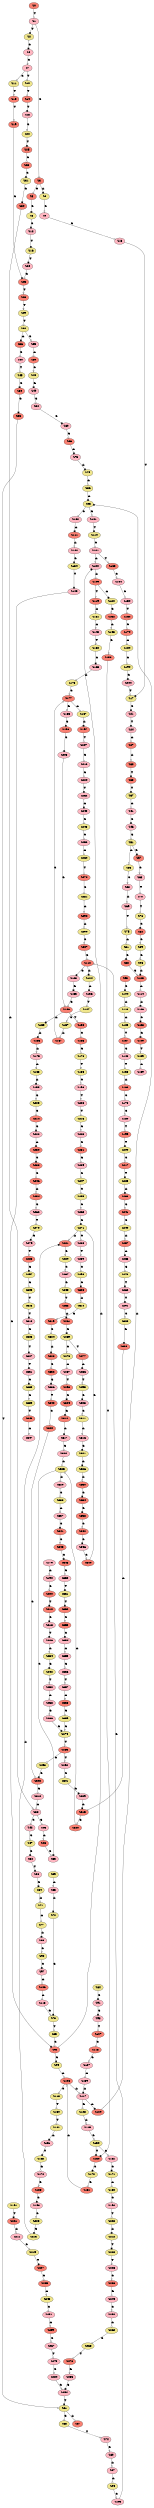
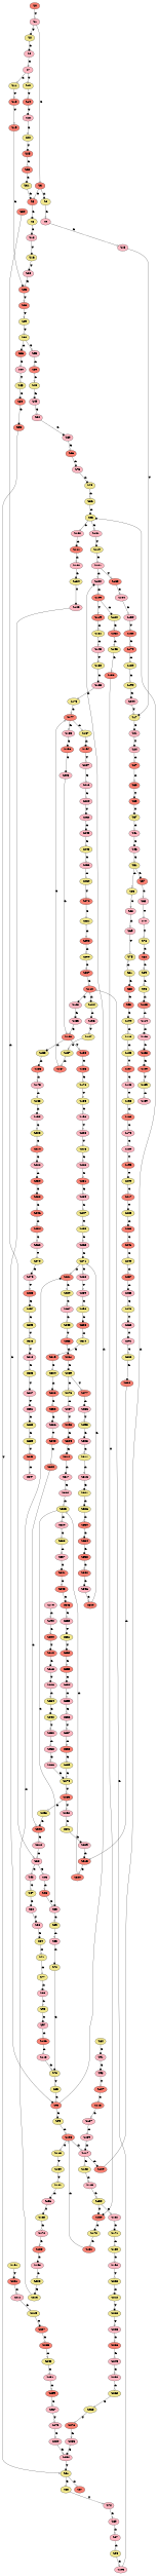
  strict digraph {
    node [fillcolor=lightpink style=filled]
    edge [arrowhead=box]
    S0 [fillcolor=salmon]
    S1
    S2 [fillcolor=khaki]
    S3 [fillcolor=salmon]
    S4
    S5 [fillcolor=salmon]
    S6 [fillcolor=khaki]
    S7
    S8 [fillcolor=khaki]
    S9
    S10 [fillcolor=khaki]
    S11 [fillcolor=khaki]
    S12
    S13
    S14 [fillcolor=salmon]
    S15 [fillcolor=salmon]
    S16 [fillcolor=khaki]
    S17 [fillcolor=khaki]
    S18
    S19 [fillcolor=salmon]
    S20
    S21
    S22 [fillcolor=khaki]
    S23 [fillcolor=salmon]
    S24
    S25 [fillcolor=salmon]
    S26 [fillcolor=salmon]
    S27 [fillcolor=salmon]
    S28 [fillcolor=salmon]
    S29 [fillcolor=khaki]
    S30 [fillcolor=salmon]
    S31 [fillcolor=khaki]
    S32 [fillcolor=khaki]
    S33 [fillcolor=salmon]
    S34 [fillcolor=salmon]
    S35
    S36 [fillcolor=salmon]
    S37 [fillcolor=khaki]
    S38
    S39 [fillcolor=salmon]
    S40
    S41
    S42
    S43
    S44 [fillcolor=khaki]
    S45 [fillcolor=khaki]
    S46
    S47 [fillcolor=khaki]
    S48 [fillcolor=salmon]
    S49
    S50 [fillcolor=salmon]
    S51 [fillcolor=khaki]
    S52
    S53
    S54
    S55 [fillcolor=salmon]
    S56 [fillcolor=khaki]
    S57 [fillcolor=salmon]
    S58
    S59 [fillcolor=khaki]
    S60
    S61 [fillcolor=khaki]
    S62
    S63
    S64 [fillcolor=khaki]
    S65
    S66 [fillcolor=salmon]
    S67 [fillcolor=salmon]
    S68 [fillcolor=khaki]
    S69
    S70
    S71 [fillcolor=khaki]
    S72 [fillcolor=khaki]
    S73
    S74
    S75 [fillcolor=khaki]
    S76 [fillcolor=khaki]
    S77 [fillcolor=khaki]
    S78 [fillcolor=khaki]
    S79 [fillcolor=khaki]
    S80
    S81 [fillcolor=khaki]
    S82 [fillcolor=salmon]
    S83
    S85 [fillcolor=khaki]
    S86 [fillcolor=khaki]
    S87
    S88 [fillcolor=salmon]
    S89 [fillcolor=khaki]
    S90 [fillcolor=khaki]
    S84 [fillcolor=khaki]
    S91
    S92 [fillcolor=salmon]
    S93 [fillcolor=khaki]
    S94 [fillcolor=khaki]
    S95 [fillcolor=salmon]
    S96 [fillcolor=khaki]
    S97
    S98
    S99 [fillcolor=khaki]
    S100
    S101
    S102
    S103
    S104 [fillcolor=khaki]
    S105 [fillcolor=salmon]
    S106 [fillcolor=salmon]
    S107 [fillcolor=salmon]
    S108 [fillcolor=salmon]
    S109 [fillcolor=salmon]
    S110 [fillcolor=khaki]
    S111 [fillcolor=salmon]
    S112 [fillcolor=salmon]
    S113 [fillcolor=khaki]
    S114
    S115
    S116 [fillcolor=salmon]
    S117
    S118 [fillcolor=khaki]
    S119 [fillcolor=salmon]
    S120 [fillcolor=khaki]
    S121
    S122
    S123
    S124 [fillcolor=khaki]
    S125 [fillcolor=khaki]
    S126
    S127
    S128 [fillcolor=khaki]
    S129 [fillcolor=salmon]
    S130 [fillcolor=khaki]
    S131 [fillcolor=khaki]
    S132 [fillcolor=salmon]
    S133 [fillcolor=salmon]
    S134 [fillcolor=khaki]
    S135
    S136
    S137 [fillcolor=salmon]
    S138 [fillcolor=salmon]
    S139
    S140
    S141 [fillcolor=khaki]
    S142
    S143 [fillcolor=khaki]
    S144
    S145
    S146 [fillcolor=salmon]
    S147 [fillcolor=khaki]
    S148
    S149 [fillcolor=salmon]
    S150 [fillcolor=khaki]
    S151
    S152 [fillcolor=khaki]
    S153 [fillcolor=salmon]
    S154
    S155 [fillcolor=khaki]
    S156 [fillcolor=salmon]
    S157 [fillcolor=khaki]
    S158 [fillcolor=khaki]
    S159 [fillcolor=khaki]
    S160 [fillcolor=salmon]
    S161
    S162 [fillcolor=khaki]
    S163
    S164 [fillcolor=salmon]
    S165 [fillcolor=salmon]
    S166 [fillcolor=salmon]
    S167 [fillcolor=salmon]
    S168 [fillcolor=salmon]
    S169
    S170 [fillcolor=khaki]
    S171 [fillcolor=khaki]
    S172
    S173 [fillcolor=khaki]
    S174 [fillcolor=salmon]
    S175
    S176 [fillcolor=khaki]
    S177 [fillcolor=salmon]
    S178
    S181 [fillcolor=salmon]
    S182 [fillcolor=khaki]
    S183 [fillcolor=salmon]
    S184 [fillcolor=khaki]
    S185 [fillcolor=khaki]
    S186 [fillcolor=khaki]
    S187 [fillcolor=khaki]
    S188
    S189
    S179
    S190
    S192
    S193
    S194 [fillcolor=khaki]
    S195
    S196
    S197 [fillcolor=salmon]
    S198 [fillcolor=salmon]
    S199 [fillcolor=salmon]
    S200 [fillcolor=salmon]
    S191 [fillcolor=khaki]
    S201 [fillcolor=salmon]
    S202 [fillcolor=khaki]
    S203 [fillcolor=khaki]
    S204
    S205 [fillcolor=khaki]
    S206
    S207
    S208
    S209 [fillcolor=khaki]
    S210 [fillcolor=salmon]
    S211
    S212 [fillcolor=khaki]
    S213 [fillcolor=khaki]
    S214 [fillcolor=salmon]
    S215 [fillcolor=khaki]
    S216
    S217 [fillcolor=salmon]
    S218
    S219 [fillcolor=khaki]
    S220 [fillcolor=khaki]
    S221 [fillcolor=salmon]
    S222
    S223
    S224
    S225 [fillcolor=khaki]
    S226
    S227 [fillcolor=salmon]
    S228
    S229 [fillcolor=khaki]
    S230 [fillcolor=salmon]
    S231 [fillcolor=salmon]
    S232
    S233 [fillcolor=salmon]
    S234 [fillcolor=khaki]
    S235 [fillcolor=salmon]
    S236 [fillcolor=salmon]
    S237
    S238 [fillcolor=salmon]
    S239
    S240
    S241 [fillcolor=salmon]
    S242 [fillcolor=khaki]
    S243 [fillcolor=khaki]
    S244
    S245 [fillcolor=khaki]
    S246 [fillcolor=salmon]
    S247 [fillcolor=khaki]
    S248 [fillcolor=khaki]
    S249 [fillcolor=khaki]
    S250
    S251
    S252
    S253 [fillcolor=salmon]
    S254 [fillcolor=salmon]
    S255 [fillcolor=khaki]
    S256
    S257 [fillcolor=salmon]
    S258
    S259 [fillcolor=salmon]
    S260 [fillcolor=khaki]
    S261 [fillcolor=salmon]
    S262
    S263
    S264 [fillcolor=khaki]
    S265
    S266
    S267
    S268 [fillcolor=khaki]
    S269 [fillcolor=khaki]
    S270 [fillcolor=khaki]
    S271 [fillcolor=khaki]
    S272 [fillcolor=salmon]
    S273 [fillcolor=khaki]
    S274 [fillcolor=khaki]
    S275
    S276 [fillcolor=salmon]
    S277 [fillcolor=salmon]
    S278 [fillcolor=khaki]
    S279
    S280
    S281 [fillcolor=khaki]
    S282
    S283 [fillcolor=salmon]
    S284
    S285
    S286
    S287
    S288 [fillcolor=salmon]
    S289
    S290 [fillcolor=salmon]
    S291
    S292
    S293 [fillcolor=khaki]
    S294
    S295 [fillcolor=khaki]
    S296 [fillcolor=salmon]
    S297 [fillcolor=khaki]
    S298 [fillcolor=khaki]
    S299 [fillcolor=khaki]
    S300 [fillcolor=khaki]
    S301 [fillcolor=khaki]
    S302 [fillcolor=salmon]
    S303
    S304 [fillcolor=salmon]
    S305 [fillcolor=khaki]
    S306 [fillcolor=salmon]
    S307 [fillcolor=salmon]
    S308 [fillcolor=salmon]
    S309
    S310
    S311 [fillcolor=khaki]
    S312 [fillcolor=salmon]
    S313 [fillcolor=khaki]
    S314 [fillcolor=khaki]
    S315 [fillcolor=salmon]
    S316
    S317
    S318
    S319 [fillcolor=salmon]
    S320 [fillcolor=salmon]
    S321 [fillcolor=khaki]
    S322
    S323 [fillcolor=khaki]
    S324 [fillcolor=khaki]
    S325 [fillcolor=khaki]
    S326 [fillcolor=khaki]
    S327
    S328 [fillcolor=salmon]
    S329
    S330 [fillcolor=salmon]
    S331
    S332 [fillcolor=salmon]
    S333 [fillcolor=khaki]
    S334 [fillcolor=salmon]
    S335 [fillcolor=khaki]
    S336
    S337
    S338 [fillcolor=salmon]
    S339 [fillcolor=khaki]
    S340 [fillcolor=salmon]
    S341 [fillcolor=salmon]
    S342 [fillcolor=salmon]
    S343 [fillcolor=salmon]
    S344 [fillcolor=salmon]
    S345 [fillcolor=salmon]
    S346
    S347
    S348 [fillcolor=salmon]
    S349 [fillcolor=salmon]
    S350
    S351 [fillcolor=khaki]
    S352 [fillcolor=salmon]
    S353 [fillcolor=salmon]
    S354
    S355
    S356
    S357
    S358 [fillcolor=salmon]
    S359 [fillcolor=khaki]
    S0 -> S1 [arrowhead=odot label=T]
    S1 -> S2 [label=T]
    S1 -> S3 [arrowhead=odot label=C]
    S2 -> S4 [label=C]
    S3 -> S5 [arrowhead=odot label=C]
    S3 -> S6 [label=A]
    S4 -> S7 [arrowhead=onormal label=C]
    S5 -> S8 [label=C]
    S6 -> S9 [arrowhead=onormal label=C]
    S7 -> S10 [arrowhead=odot label=T]
    S7 -> S11 [arrowhead=odot label=C]
    S8 -> S12 [label=C]
    S9 -> S13 [arrowhead=odot label=G]
    S10 -> S14 [arrowhead=odot label=T]
    S11 -> S15 [arrowhead=onormal label=T]
    S12 -> S16 [label=T]
    S13 -> S17 [label=T]
    S14 -> S18 [label=T]
    S15 -> S19 [arrowhead=onormal label=T]
    S16 -> S20 [label=T]
    S17 -> S21 [label=C]
    S18 -> S22 [arrowhead=onormal label=G]
    S19 -> S23 [label=G]
    S20 -> S23 [arrowhead=odot label=G]
    S21 -> S24 [label=T]
    S22 -> S25 [label=T]
    S23 -> S26 [arrowhead=onormal label=T]
    S24 -> S27 [arrowhead=odot label=A]
    S25 -> S28 [arrowhead=odot label=C]
    S26 -> S29 [arrowhead=onormal label=T]
    S27 -> S30 [arrowhead=onormal label=A]
    S28 -> S31 [label=C]
    S29 -> S32 [arrowhead=odot label=T]
    S30 -> S33 [label=T]
-   S31 -> S34 [label=G]
+   S31 -> S5 [label=G]
    S32 -> S35 [arrowhead=onormal label=G]
    S32 -> S36 [label=A]
    S33 -> S37 [label=T]
    S34 -> S38 [arrowhead=onormal label=A]
    S35 -> S39 [arrowhead=odot label=A]
    S36 -> S40 [arrowhead=odot label=C]
    S37 -> S41 [arrowhead=odot label=A]
    S38 -> S42 [arrowhead=odot label=C]
    S38 -> S43 [arrowhead=odot label=G]
    S39 -> S44 [arrowhead=onormal label=C]
    S40 -> S45 [arrowhead=odot label=T]
    S41 -> S46 [label=C]
    S42 -> S47 [arrowhead=odot label=G]
    S43 -> S48 [arrowhead=onormal label=A]
    S44 -> S49 [label=G]
    S45 -> S50 [label=G]
    S46 -> S51 [arrowhead=odot label=G]
    S47 -> S52 [label=G]
    S48 -> S53 [arrowhead=odot label=C]
    S49 -> S54 [arrowhead=odot label=G]
    S50 -> S55 [label=G]
    S51 -> S56 [arrowhead=onormal label=A]
    S51 -> S57 [label=G]
    S52 -> S58 [label=T]
+   S53 -> S59 [arrowhead=onormal label=C]
    S54 -> S60 [label=C]
    S55 -> S61 [arrowhead=onormal label=T]
    S56 -> S62 [arrowhead=onormal label=C]
    S57 -> S63 [arrowhead=onormal label=C]
    S58 -> S64 [label=G]
    S59 -> S65 [arrowhead=onormal label=A]
    S60 -> S66 [arrowhead=odot label=G]
    S61 -> S67 [arrowhead=odot label=A]
    S61 -> S68 [arrowhead=odot label=G]
    S62 -> S69 [arrowhead=onormal label=A]
    S63 -> S70 [arrowhead=odot label=T]
    S64 -> S71 [arrowhead=odot label=A]
    S65 -> S72 [label=A]
    S66 -> S73 [label=A]
    S68 -> S74 [arrowhead=onormal label=T]
    S69 -> S75 [arrowhead=onormal label=T]
    S70 -> S76 [arrowhead=odot label=T]
    S71 -> S77 [arrowhead=odot label=A]
    S72 -> S78 [label=G]
    S73 -> S79 [label=A]
    S74 -> S80 [arrowhead=onormal label=C]
-   S75 -> S81 [arrowhead=odot label=A]
+   S81 -> S75 [arrowhead=odot label=A]
    S76 -> S82 [label=C]
    S77 -> S83 [label=A]
    S78 -> S85 [arrowhead=odot label=T]
    S79 -> S86 [arrowhead=odot label=A]
    S80 -> S87 [arrowhead=onormal label=A]
    S81 -> S88 [label=C]
    S82 -> S89 [arrowhead=onormal label=C]
    S83 -> S90 [arrowhead=onormal label=C]
    S85 -> S92 [arrowhead=odot label=C]
    S86 -> S93 [label=A]
    S87 -> S94 [arrowhead=odot label=A]
-   S88 -> S105 [arrowhead=onormal label=G]
+   S88 -> S95 [arrowhead=onormal label=G]
    S89 -> S96 [arrowhead=onormal label=G]
    S90 -> S97 [label=C]
    S84 -> S91 [label=C]
    S91 -> S98 [label=G]
    S92 -> S99 [label=G]
    S92 -> S100 [label=A]
    S93 -> S101 [arrowhead=onormal label=G]
    S93 -> S102 [arrowhead=odot label=C]
    S94 -> S103 [arrowhead=onormal label=C]
    S95 -> S104 [label=G]
    S96 -> S105 [label=A]
    S97 -> S106 [arrowhead=odot label=A]
    S98 -> S107 [arrowhead=odot label=T]
    S99 -> S108 [arrowhead=odot label=A]
    S100 -> S109 [arrowhead=odot label=A]
    S101 -> S110 [label=T]
    S102 -> S111 [label=A]
    S103 -> S112 [arrowhead=odot label=G]
    S104 -> S113 [arrowhead=onormal label=A]
    S105 -> S114 [arrowhead=odot label=A]
    S106 -> S115 [arrowhead=odot label=A]
    S107 -> S116 [arrowhead=odot label=C]
    S108 -> S117 [arrowhead=odot label=A]
    S108 -> S118 [arrowhead=odot label=C]
    S109 -> S119 [arrowhead=onormal label=T]
    S109 -> S120 [label=A]
    S110 -> S121 [arrowhead=odot label=C]
    S111 -> S122 [arrowhead=onormal label=A]
    S112 -> S123 [label=G]
    S112 -> S124 [label=A]
    S113 -> S125 [arrowhead=odot label=A]
    S114 -> S126 [label=A]
    S115 -> S78 [arrowhead=onormal label=G]
    S116 -> S127 [arrowhead=onormal label=G]
    S117 -> S128 [arrowhead=odot label=G]
    S117 -> S129 [label=A]
    S118 -> S130 [arrowhead=odot label=T]
    S119 -> S131 [arrowhead=onormal label=A]
    S120 -> S132 [arrowhead=onormal label=G]
    S121 -> S100 [arrowhead=onormal label=A]
    S121 -> S133 [arrowhead=onormal label=T]
    S122 -> S134 [label=G]
    S123 -> S135 [label=G]
    S124 -> S136 [label=A]
    S125 -> S137 [arrowhead=onormal label=T]
    S126 -> S138 [label=C]
    S127 -> S139 [arrowhead=odot label=A]
    S128 -> S140 [arrowhead=onormal label=A]
    S129 -> S93 [label=A]
    S130 -> S141 [arrowhead=odot label=T]
    S131 -> S142 [arrowhead=onormal label=A]
    S132 -> S143 [arrowhead=onormal label=A]
    S133 -> S144 [arrowhead=onormal label=C]
    S134 -> S145 [label=T]
    S135 -> S146 [arrowhead=odot label=G]
    S136 -> S147 [arrowhead=odot label=T]
    S137 -> S148 [arrowhead=onormal label=G]
    S138 -> S149 [label=G]
    S139 -> S117 [label=A]
    S140 -> S150 [arrowhead=onormal label=G]
    S141 -> S151 [label=A]
    S142 -> S152 [arrowhead=onormal label=T]
    S143 -> S153 [arrowhead=onormal label=G]
    S144 -> S154 [arrowhead=odot label=C]
    S145 -> S92 [label=C]
    S146 -> S155 [label=A]
    S146 -> S156 [arrowhead=onormal label=T]
    S147 -> S157 [arrowhead=onormal label=C]
    S148 -> S158 [arrowhead=odot label=T]
    S149 -> S159 [arrowhead=onormal label=T]
    S150 -> S160 [label=T]
    S150 -> S161 [arrowhead=onormal label=C]
    S151 -> S162 [label=T]
    S152 -> S163 [label=C]
    S153 -> S160 [label=T]
    S154 -> S164 [arrowhead=odot label=T]
    S155 -> S165 [label=A]
    S156 -> S166 [arrowhead=odot label=C]
    S157 -> S167 [arrowhead=odot label=A]
    S158 -> S168 [arrowhead=odot label=A]
    S159 -> S169 [arrowhead=odot label=A]
    S160 -> S170 [label=C]
    S161 -> S171 [label=C]
    S162 -> S172 [arrowhead=odot label=G]
    S163 -> S173 [arrowhead=odot label=A]
    S164 -> S174 [arrowhead=odot label=C]
    S165 -> S175 [arrowhead=onormal label=A]
    S166 -> S176 [arrowhead=odot label=G]
    S167 -> S177 [arrowhead=onormal label=C]
    S168 -> S178 [arrowhead=odot label=C]
    S170 -> S181 [arrowhead=odot label=G]
    S171 -> S182 [arrowhead=odot label=A]
    S172 -> S183 [arrowhead=onormal label=C]
    S173 -> S177 [arrowhead=onormal label=C]
    S174 -> S184 [arrowhead=odot label=A]
    S175 -> S185 [arrowhead=onormal label=A]
    S176 -> S186 [arrowhead=onormal label=T]
    S177 -> S187 [arrowhead=odot label=A]
    S177 -> S188 [arrowhead=onormal label=G]
    S178 -> S189 [arrowhead=onormal label=C]
    S181 -> S108 [arrowhead=onormal label=A]
    S182 -> S192 [arrowhead=odot label=C]
    S183 -> S193 [label=C]
    S184 -> S194 [arrowhead=odot label=C]
    S185 -> S195 [label=A]
    S186 -> S196 [arrowhead=onormal label=C]
    S187 -> S197 [label=A]
    S188 -> S198 [label=G]
    S189 -> S199 [arrowhead=odot label=T]
    S179 -> S190 [arrowhead=onormal label=A]
    S190 -> S200 [arrowhead=onormal label=C]
    S192 -> S202 [arrowhead=odot label=T]
    S193 -> S203 [arrowhead=onormal label=C]
    S194 -> S204 [label=G]
    S195 -> S205 [arrowhead=onormal label=G]
    S196 -> S206 [arrowhead=onormal label=T]
    S197 -> S207 [arrowhead=odot label=T]
    S198 -> S208 [label=G]
    S199 -> S209 [label=T]
    S200 -> S210 [label=T]
    S191 -> S201 [label=T]
    S201 -> S211 [arrowhead=onormal label=A]
    S202 -> S212 [label=A]
    S203 -> S213 [label=G]
    S204 -> S17 [arrowhead=odot label=T]
    S205 -> S214 [arrowhead=odot label=C]
    S206 -> S215 [arrowhead=odot label=T]
    S207 -> S216 [arrowhead=odot label=G]
    S208 -> S146 [arrowhead=odot label=G]
    S209 -> S217 [arrowhead=onormal label=C]
    S210 -> S218 [label=C]
    S211 -> S219 [arrowhead=odot label=C]
    S212 -> S220 [label=T]
    S213 -> S221 [label=A]
    S214 -> S222 [label=G]
    S215 -> S223 [arrowhead=onormal label=G]
    S216 -> S224 [arrowhead=odot label=G]
    S217 -> S225 [label=T]
    S218 -> S226 [label=T]
    S219 -> S227 [label=T]
    S220 -> S228 [arrowhead=onormal label=T]
    S221 -> S229 [arrowhead=onormal label=C]
    S222 -> S230 [label=A]
    S223 -> S231 [arrowhead=onormal label=C]
    S224 -> S232 [label=T]
    S225 -> S233 [label=A]
    S226 -> S234 [arrowhead=onormal label=A]
    S227 -> S235 [arrowhead=odot label=C]
    S228 -> S236 [arrowhead=onormal label=C]
    S229 -> S237 [arrowhead=onormal label=C]
    S230 -> S238 [label=C]
    S231 -> S239 [arrowhead=odot label=G]
    S232 -> S240 [label=A]
    S233 -> S241 [arrowhead=onormal label=G]
    S234 -> S242 [label=G]
    S235 -> S243 [arrowhead=onormal label=A]
    S236 -> S244 [arrowhead=odot label=G]
    S237 -> S245 [arrowhead=odot label=G]
    S238 -> S246 [arrowhead=odot label=G]
    S239 -> S247 [arrowhead=odot label=C]
    S240 -> S248 [arrowhead=odot label=C]
    S241 -> S249 [arrowhead=odot label=C]
    S242 -> S250 [arrowhead=onormal label=T]
    S243 -> S251 [arrowhead=odot label=C]
    S244 -> S252 [arrowhead=onormal label=C]
    S245 -> S253 [arrowhead=onormal label=T]
    S246 -> S254 [arrowhead=onormal label=A]
    S247 -> S255 [arrowhead=odot label=C]
    S248 -> S256 [arrowhead=odot label=C]
    S249 -> S257 [arrowhead=onormal label=A]
    S250 -> S258 [arrowhead=odot label=A]
    S251 -> S259 [arrowhead=onormal label=A]
    S252 -> S260 [arrowhead=odot label=A]
    S253 -> S261 [label=A]
    S254 -> S262 [arrowhead=onormal label=G]
    S255 -> S263 [arrowhead=onormal label=C]
    S256 -> S264 [arrowhead=odot label=A]
    S257 -> S265 [label=A]
    S258 -> S266 [arrowhead=onormal label=G]
    S259 -> S267 [arrowhead=onormal label=C]
    S260 -> S268 [arrowhead=odot label=C]
    S261 -> S269 [label=G]
    S262 -> S270 [arrowhead=odot label=T]
    S263 -> S271 [label=G]
    S264 -> S272 [arrowhead=odot label=T]
    S265 -> S273 [arrowhead=odot label=G]
    S266 -> S274 [label=G]
    S267 -> S275 [arrowhead=odot label=T]
    S268 -> S276 [arrowhead=odot label=T]
    S269 -> S277 [arrowhead=odot label=T]
    S269 -> S278 [arrowhead=onormal label=C]
    S270 -> S279 [label=G]
    S271 -> S221 [arrowhead=onormal label=A]
    S271 -> S280 [arrowhead=odot label=C]
    S272 -> S281 [arrowhead=odot label=C]
    S273 -> S282 [label=T]
    S274 -> S283 [arrowhead=onormal label=T]
    S275 -> S284 [arrowhead=onormal label=G]
    S276 -> S285 [arrowhead=onormal label=G]
    S277 -> S286 [label=A]
    S278 -> S287 [arrowhead=odot label=A]
    S279 -> S288 [arrowhead=onormal label=T]
    S280 -> S289 [arrowhead=onormal label=T]
    S281 -> S290 [arrowhead=onormal label=A]
    S282 -> S291 [label=T]
    S283 -> S292 [arrowhead=onormal label=T]
    S283 -> S293 [arrowhead=odot label=C]
    S284 -> S294 [arrowhead=onormal label=G]
    S285 -> S294 [label=G]
    S286 -> S295 [arrowhead=onormal label=T]
    S287 -> S296 [arrowhead=odot label=T]
    S288 -> S297 [label=G]
    S289 -> S298 [arrowhead=odot label=C]
    S290 -> S299 [arrowhead=onormal label=A]
    S291 -> S300 [arrowhead=onormal label=C]
    S292 -> S301 [arrowhead=onormal label=C]
    S293 -> S302 [label=C]
    S294 -> S61 [label=T]
    S295 -> S303 [label=C]
    S296 -> S304 [label=C]
    S297 -> S305 [arrowhead=odot label=G]
    S298 -> S306 [label=C]
    S299 -> S307 [arrowhead=onormal label=C]
    S300 -> S308 [label=G]
    S301 -> S309 [label=G]
    S302 -> S310 [arrowhead=odot label=G]
    S303 -> S311 [arrowhead=onormal label=C]
    S304 -> S312 [label=G]
    S305 -> S313 [arrowhead=onormal label=T]
    S306 -> S314 [arrowhead=onormal label=A]
    S307 -> S112 [arrowhead=odot label=G]
    S308 -> S315 [arrowhead=odot label=A]
    S309 -> S315 [label=A]
    S310 -> S38 [arrowhead=odot label=A]
    S311 -> S316 [arrowhead=onormal label=A]
    S312 -> S317 [label=A]
    S313 -> S318 [label=T]
    S314 -> S319 [arrowhead=onormal label=G]
    S315 -> S320 [arrowhead=onormal label=G]
    S316 -> S321 [label=G]
    S317 -> S322 [arrowhead=odot label=G]
    S318 -> S323 [arrowhead=odot label=G]
    S319 -> S324 [arrowhead=odot label=C]
    S320 -> S325 [arrowhead=odot label=A]
    S321 -> S326 [label=A]
    S322 -> S325 [arrowhead=odot label=A]
    S323 -> S327 [label=T]
    S324 -> S328 [label=A]
    S325 -> S53 [label=C]
    S325 -> S329 [arrowhead=odot label=A]
    S326 -> S330 [arrowhead=onormal label=A]
    S327 -> S331 [label=T]
    S328 -> S332 [arrowhead=onormal label=G]
    S329 -> S333 [arrowhead=odot label=C]
    S330 -> S334 [label=C]
    S331 -> S335 [label=C]
    S332 -> S336 [label=G]
    S333 -> S337 [arrowhead=onormal label=A]
    S334 -> S338 [label=G]
    S335 -> S339 [arrowhead=onormal label=G]
    S336 -> S340 [arrowhead=odot label=T]
    S337 -> S341 [label=C]
    S338 -> S342 [arrowhead=onormal label=C]
    S339 -> S343 [arrowhead=odot label=T]
    S340 -> S344 [arrowhead=odot label=C]
    S341 -> S345 [arrowhead=onormal label=C]
    S342 -> S346 [label=C]
    S343 -> S347 [arrowhead=onormal label=A]
    S344 -> S302 [arrowhead=odot label=C]
    S345 -> S348 [label=C]
    S346 -> S349 [arrowhead=onormal label=C]
    S348 -> S350 [arrowhead=onormal label=G]
    S349 -> S271 [arrowhead=odot label=G]
    S350 -> S351 [label=T]
    S351 -> S352 [label=T]
    S352 -> S353 [arrowhead=onormal label=C]
    S353 -> S354 [label=C]
    S354 -> S355 [arrowhead=onormal label=A]
    S355 -> S356 [arrowhead=onormal label=G]
    S356 -> S357 [arrowhead=onormal label=T]
    S357 -> S358 [arrowhead=onormal label=A]
    S358 -> S359 [arrowhead=odot label=G]
    S359 -> S274 [arrowhead=onormal label=G]
  }
